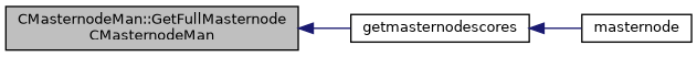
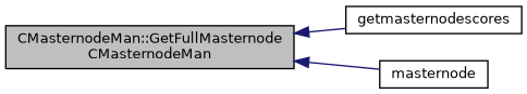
  digraph {
    rankdir=LR
    node [color=black fillcolor=white fontname=Helvetica fontsize=10 shape=record style=filled]
    edge [color=midnightblue dir=back fontname=Helvetica fontsize=10 labelfontname=Helvetica labelfontsize=10 style=solid]
    n1 [fillcolor=grey75 fontcolor=black height=0.2 label="CMasternodeMan::GetFullMasternode\lCMasternodeMan" width=0.4]
    n2 [height=0.2 label=getmasternodescores width=0.4]
    n3 [height=0.2 label=masternode width=0.4]
    n1 -> n2
-   n2 -> n3
+   n1 -> n3
  }
